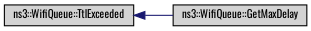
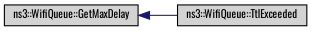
  digraph {
    rankdir=LR
    fontname=Oswald
    node [color=black fillcolor=lightgrey fontname=Oswald fontsize=10 shape=record style=filled]
    n1 [fontcolor=black height=0.2 label="ns3::WifiQueue::TtlExceeded" width=0.4]
    n2 [height=0.2 label="ns3::WifiQueue::GetMaxDelay" width=0.4]
-   n1 -> n2 [color=midnightblue dir=back fontname=Oswald fontsize=10 labelfontname=Helvetica labelfontsize=10 style=solid]
+   n2 -> n1 [color=midnightblue dir=back fontname=Oswald fontsize=10 labelfontname=Helvetica labelfontsize=10 style=solid]
  }
